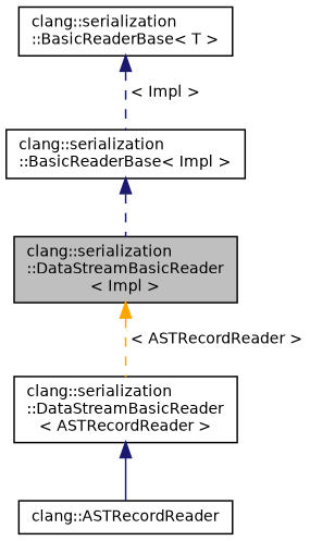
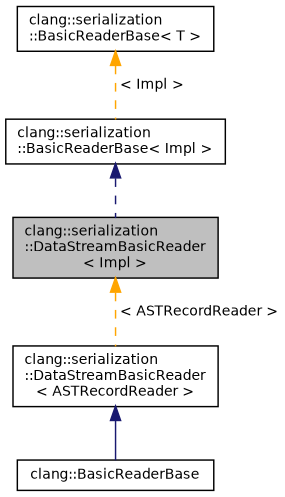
  digraph {
    node [color=black fontname=Helvetica fontsize=10 shape=record]
    edge [color=orange dir=back fontname=Helvetica fontsize=10 labelfontname=Helvetica labelfontsize=10 style=dashed]
    n1 [fillcolor=grey75 fontcolor=black height=0.2 label="clang::serialization\l::DataStreamBasicReader\l\< Impl \>" style=filled width=0.4]
    n2 [height=0.2 label="clang::serialization\l::DataStreamBasicReader\l\< ASTRecordReader \>" width=0.4]
-   n3 [height=0.2 label="clang::ASTRecordReader" width=0.4]
+   n3 [height=0.2 label="clang::BasicReaderBase" width=0.4]
    n4 [height=0.2 label="clang::serialization\l::BasicReaderBase\< Impl \>" width=0.4]
    n5 [height=0.2 label="clang::serialization\l::BasicReaderBase\< T \>" width=0.4]
    n1 -> n2 [label=" \< ASTRecordReader \>"]
    n2 -> n3 [color=midnightblue style=solid]
    n4 -> n1 [color=midnightblue]
-   n5 -> n4 [color=midnightblue label=" \< Impl \>"]
+   n5 -> n4 [label=" \< Impl \>"]
  }
